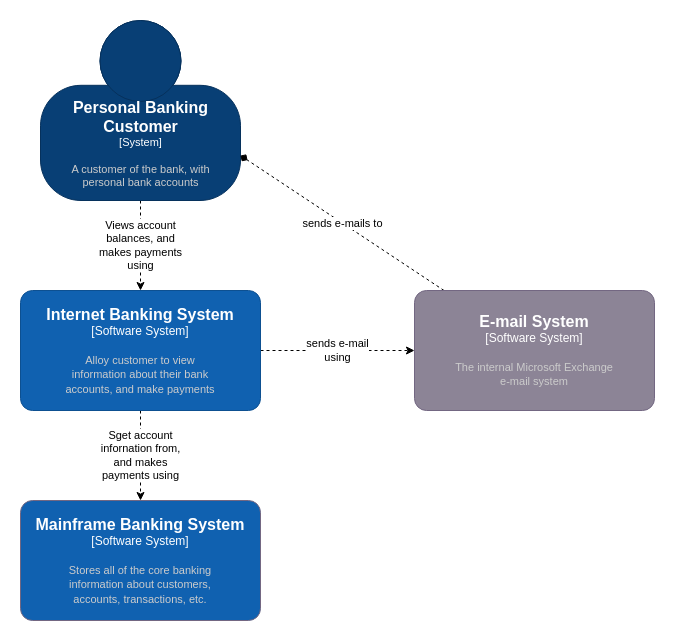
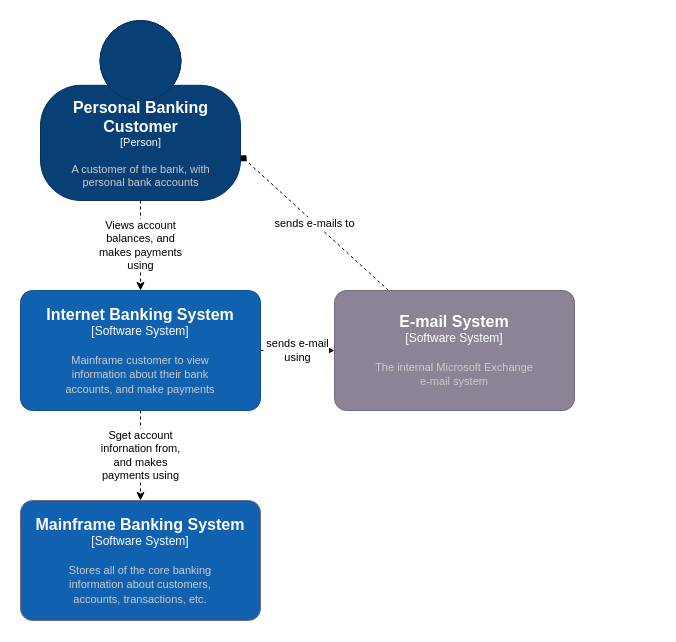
  <mxCell id="0" />
  <mxCell id="1" parent="0" />
  <mxCell id="2" value="Views account&lt;br&gt;balances, and &lt;br&gt;makes payments&lt;br&gt;using" style="rounded=0;orthogonalLoop=1;jettySize=auto;html=1;entryX=0.5;entryY=0;entryDx=0;entryDy=0;entryPerimeter=0;dashed=1;" parent="1" source="3" target="6" edge="1"><mxGeometry relative="1" as="geometry" /></mxCell>
- <mxCell id="3" value="&lt;font style=&quot;font-size: 16px&quot;&gt;&lt;b&gt;Personal Banking &#10;Customer&lt;/b&gt;&lt;/font&gt;&lt;div&gt;[System]&lt;/div&gt;&lt;br&gt;&lt;div&gt;&lt;font style=&quot;font-size: 11px&quot;&gt;&lt;font color=&quot;#cccccc&quot;&gt;A customer of the bank, with &#10;personal bank accounts&lt;/font&gt;&lt;/div&gt;" style="html=1;fontSize=11;dashed=0;whitespace=wrap;fillColor=#083F75;strokeColor=#06315C;fontColor=#ffffff;shape=mxgraph.c4.person2;align=center;metaEdit=1;points=[[0.5,0,0],[1,0.5,0],[1,0.75,0],[0.75,1,0],[0.5,1,0],[0.25,1,0],[0,0.75,0],[0,0.5,0]];resizable=0;" parent="1" vertex="1"><mxGeometry x="40" y="20" width="200" height="180" as="geometry" /></mxCell>
+ <mxCell id="3" value="&lt;font style=&quot;font-size: 16px&quot;&gt;&lt;b&gt;Personal Banking &#10;Customer&lt;/b&gt;&lt;/font&gt;&lt;div&gt;[Person]&lt;/div&gt;&lt;br&gt;&lt;div&gt;&lt;font style=&quot;font-size: 11px&quot;&gt;&lt;font color=&quot;#cccccc&quot;&gt;A customer of the bank, with &#10;personal bank accounts&lt;/font&gt;&lt;/div&gt;" style="html=1;fontSize=11;dashed=0;whitespace=wrap;fillColor=#083F75;strokeColor=#06315C;fontColor=#ffffff;shape=mxgraph.c4.person2;align=center;metaEdit=1;points=[[0.5,0,0],[1,0.5,0],[1,0.75,0],[0.75,1,0],[0.5,1,0],[0.25,1,0],[0,0.75,0],[0,0.5,0]];resizable=0;" parent="1" vertex="1"><mxGeometry x="40" y="20" width="200" height="180" as="geometry" /></mxCell>
  <mxCell id="4" value="Sget account&lt;br&gt;infornation from,&lt;br&gt;and makes&lt;br&gt;payments using" style="edgeStyle=none;rounded=0;orthogonalLoop=1;jettySize=auto;html=1;dashed=1;" parent="1" source="6" target="9" edge="1"><mxGeometry relative="1" as="geometry" /></mxCell>
  <mxCell id="5" value="sends e-mail&lt;br&gt;using" style="edgeStyle=none;rounded=0;orthogonalLoop=1;jettySize=auto;html=1;entryX=0;entryY=0.5;entryDx=0;entryDy=0;entryPerimeter=0;dashed=1;" parent="1" source="6" target="8" edge="1"><mxGeometry relative="1" as="geometry" /></mxCell>
- <mxCell id="6" value="&lt;font style=&quot;font-size: 16px&quot;&gt;&lt;b&gt;Internet Banking System&lt;/b&gt;&lt;/font&gt;&lt;div&gt;[Software System]&lt;/div&gt;&lt;br&gt;&lt;div&gt;&lt;font style=&quot;font-size: 11px&quot;&gt;&lt;font color=&quot;#cccccc&quot;&gt;Alloy customer to view &#10;information about their bank &#10;accounts, and make payments&lt;/font&gt;&lt;/div&gt;" style="rounded=1;whiteSpace=wrap;html=1;labelBackgroundColor=none;fillColor=#1061B0;fontColor=#ffffff;align=center;arcSize=10;strokeColor=#0D5091;metaEdit=1;resizable=0;points=[[0.25,0,0],[0.5,0,0],[0.75,0,0],[1,0.25,0],[1,0.5,0],[1,0.75,0],[0.75,1,0],[0.5,1,0],[0.25,1,0],[0,0.75,0],[0,0.5,0],[0,0.25,0]];" parent="1" vertex="1"><mxGeometry x="20" y="290" width="240" height="120" as="geometry" /></mxCell>
+ <mxCell id="6" value="&lt;font style=&quot;font-size: 16px&quot;&gt;&lt;b&gt;Internet Banking System&lt;/b&gt;&lt;/font&gt;&lt;div&gt;[Software System]&lt;/div&gt;&lt;br&gt;&lt;div&gt;&lt;font style=&quot;font-size: 11px&quot;&gt;&lt;font color=&quot;#cccccc&quot;&gt;Mainframe customer to view &#10;information about their bank &#10;accounts, and make payments&lt;/font&gt;&lt;/div&gt;" style="rounded=1;whiteSpace=wrap;html=1;labelBackgroundColor=none;fillColor=#1061B0;fontColor=#ffffff;align=center;arcSize=10;strokeColor=#0D5091;metaEdit=1;resizable=0;points=[[0.25,0,0],[0.5,0,0],[0.75,0,0],[1,0.25,0],[1,0.5,0],[1,0.75,0],[0.75,1,0],[0.5,1,0],[0.25,1,0],[0,0.75,0],[0,0.5,0],[0,0.25,0]];" parent="1" vertex="1"><mxGeometry x="20" y="290" width="240" height="120" as="geometry" /></mxCell>
  <mxCell id="7" value="sends e-mails to" style="edgeStyle=none;rounded=0;orthogonalLoop=1;jettySize=auto;html=1;entryX=1;entryY=0.75;entryDx=0;entryDy=0;entryPerimeter=0;dashed=1;endArrow=diamond;" parent="1" source="8" target="3" edge="1"><mxGeometry relative="1" as="geometry" /></mxCell>
- <mxCell id="8" value="&lt;font style=&quot;font-size: 16px&quot;&gt;&lt;b&gt;E-mail System&lt;/b&gt;&lt;/font&gt;&lt;div&gt;[Software System]&lt;/div&gt;&lt;br&gt;&lt;div&gt;&lt;font style=&quot;font-size: 11px&quot;&gt;&lt;font color=&quot;#cccccc&quot;&gt;The internal Microsoft Exchange&#10;e-mail system&lt;/font&gt;&lt;/div&gt;" style="rounded=1;whiteSpace=wrap;html=1;labelBackgroundColor=none;fillColor=#8C8496;fontColor=#ffffff;align=center;arcSize=10;strokeColor=#736782;metaEdit=1;resizable=0;points=[[0.25,0,0],[0.5,0,0],[0.75,0,0],[1,0.25,0],[1,0.5,0],[1,0.75,0],[0.75,1,0],[0.5,1,0],[0.25,1,0],[0,0.75,0],[0,0.5,0],[0,0.25,0]];" parent="1" vertex="1"><mxGeometry x="414" y="290" width="240" height="120" as="geometry" /></mxCell>
+ <mxCell id="8" value="&lt;font style=&quot;font-size: 16px&quot;&gt;&lt;b&gt;E-mail System&lt;/b&gt;&lt;/font&gt;&lt;div&gt;[Software System]&lt;/div&gt;&lt;br&gt;&lt;div&gt;&lt;font style=&quot;font-size: 11px&quot;&gt;&lt;font color=&quot;#cccccc&quot;&gt;The internal Microsoft Exchange&#10;e-mail system&lt;/font&gt;&lt;/div&gt;" style="rounded=1;whiteSpace=wrap;html=1;labelBackgroundColor=none;fillColor=#8C8496;fontColor=#ffffff;align=center;arcSize=10;strokeColor=#736782;metaEdit=1;resizable=0;points=[[0.25,0,0],[0.5,0,0],[0.75,0,0],[1,0.25,0],[1,0.5,0],[1,0.75,0],[0.75,1,0],[0.5,1,0],[0.25,1,0],[0,0.75,0],[0,0.5,0],[0,0.25,0]];" parent="1" vertex="1"><mxGeometry x="334" y="290" width="240" height="120" as="geometry" /></mxCell>
  <mxCell id="9" value="&lt;font style=&quot;font-size: 16px&quot;&gt;&lt;b&gt;Mainframe Banking System&lt;/b&gt;&lt;/font&gt;&lt;div&gt;[Software System]&lt;/div&gt;&lt;br&gt;&lt;div&gt;&lt;font style=&quot;font-size: 11px&quot;&gt;&lt;font color=&quot;#cccccc&quot;&gt;Stores all of the core banking&#10;information about customers,&#10;accounts, transactions, etc.&lt;/font&gt;&lt;/div&gt;" style="rounded=1;whiteSpace=wrap;html=1;labelBackgroundColor=none;fillColor=#1061b0;fontColor=#ffffff;align=center;arcSize=10;strokeColor=#736782;metaEdit=1;resizable=0;points=[[0.25,0,0],[0.5,0,0],[0.75,0,0],[1,0.25,0],[1,0.5,0],[1,0.75,0],[0.75,1,0],[0.5,1,0],[0.25,1,0],[0,0.75,0],[0,0.5,0],[0,0.25,0]];" parent="1" vertex="1"><mxGeometry x="20" y="500" width="240" height="120" as="geometry" /></mxCell>
